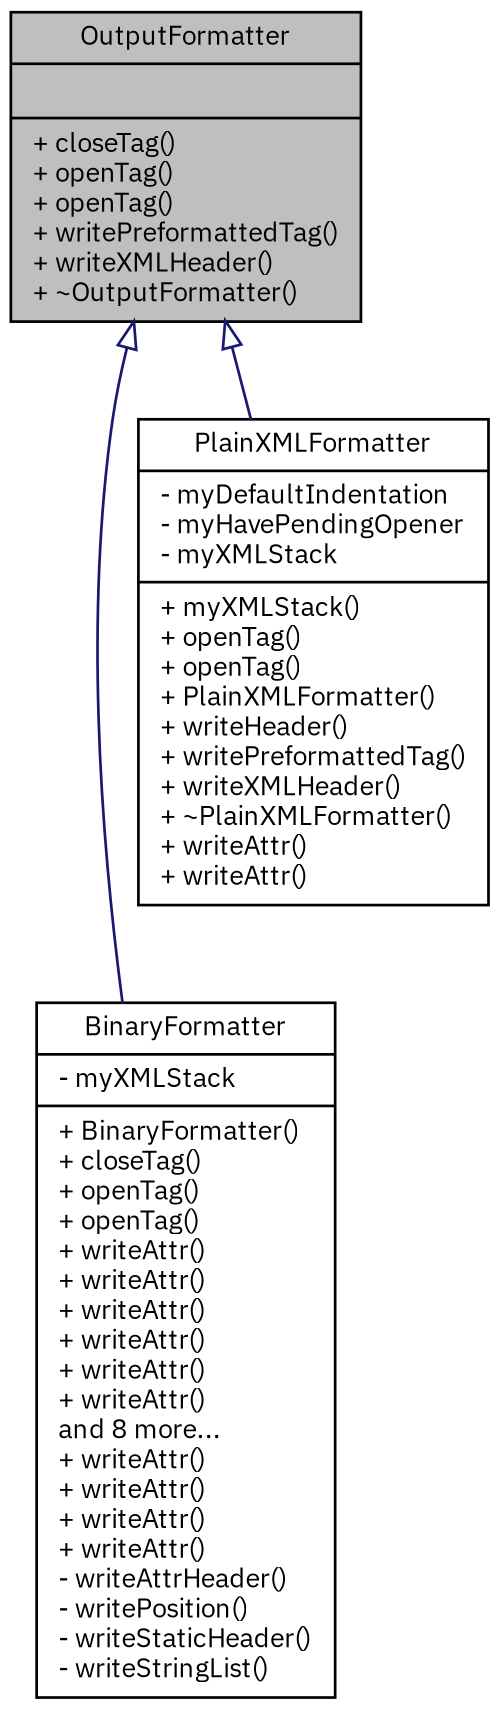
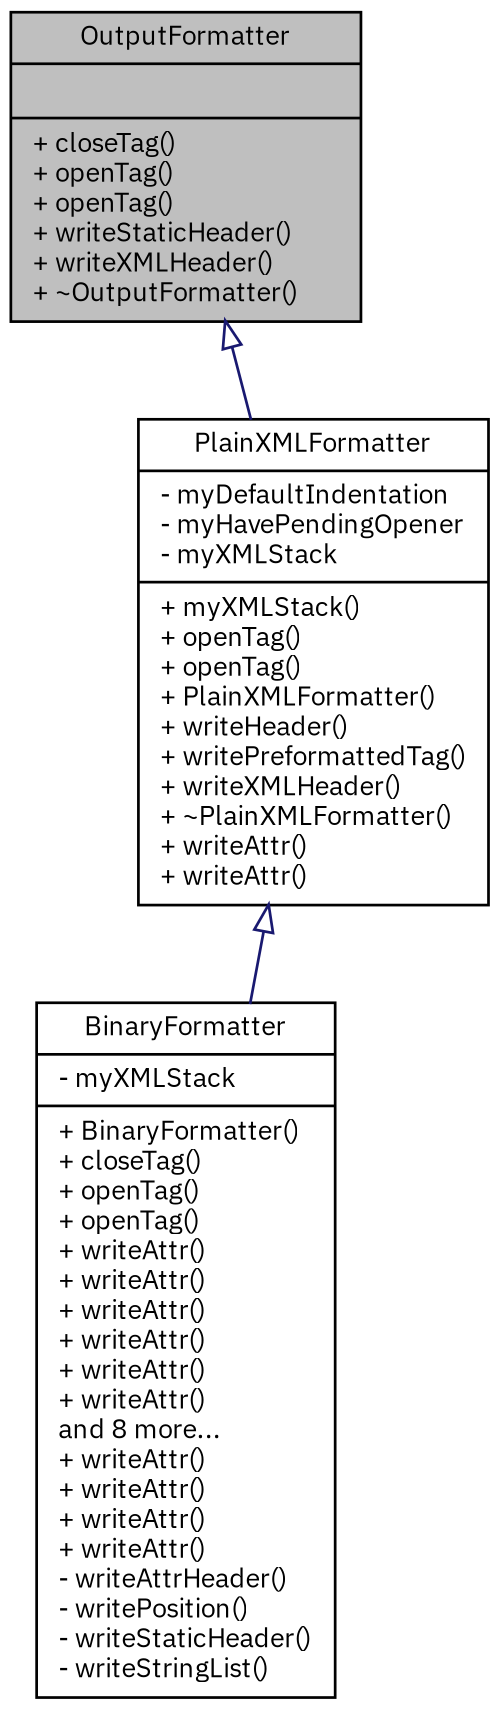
  digraph {
    fontname="IBM Plex Sans"
    node [color=black fillcolor=white fontname="IBM Plex Sans" fontsize=10 shape=record style=filled]
    edge [arrowtail=onormal color=midnightblue dir=back fontname="IBM Plex Sans" fontsize=10 labelfontname=Helvetica labelfontsize=10 style=solid]
-   n1 [fillcolor=grey75 fontcolor=black height=0.2 label="{OutputFormatter\n||+ closeTag()\l+ openTag()\l+ openTag()\l+ writePreformattedTag()\l+ writeXMLHeader()\l+ ~OutputFormatter()\l}" width=0.4]
+   n1 [fillcolor=grey75 fontcolor=black height=0.2 label="{OutputFormatter\n||+ closeTag()\l+ openTag()\l+ openTag()\l+ writeStaticHeader()\l+ writeXMLHeader()\l+ ~OutputFormatter()\l}" width=0.4]
    n2 [height=0.2 label="{BinaryFormatter\n|- myXMLStack\l|+ BinaryFormatter()\l+ closeTag()\l+ openTag()\l+ openTag()\l+ writeAttr()\l+ writeAttr()\l+ writeAttr()\l+ writeAttr()\l+ writeAttr()\l+ writeAttr()\land 8 more...\l+ writeAttr()\l+ writeAttr()\l+ writeAttr()\l+ writeAttr()\l- writeAttrHeader()\l- writePosition()\l- writeStaticHeader()\l- writeStringList()\l}" width=0.4]
    n3 [height=0.2 label="{PlainXMLFormatter\n|- myDefaultIndentation\l- myHavePendingOpener\l- myXMLStack\l|+ myXMLStack()\l+ openTag()\l+ openTag()\l+ PlainXMLFormatter()\l+ writeHeader()\l+ writePreformattedTag()\l+ writeXMLHeader()\l+ ~PlainXMLFormatter()\l+ writeAttr()\l+ writeAttr()\l}" width=0.4]
-   n1 -> n2
+   n3 -> n2
    n1 -> n3
  }
